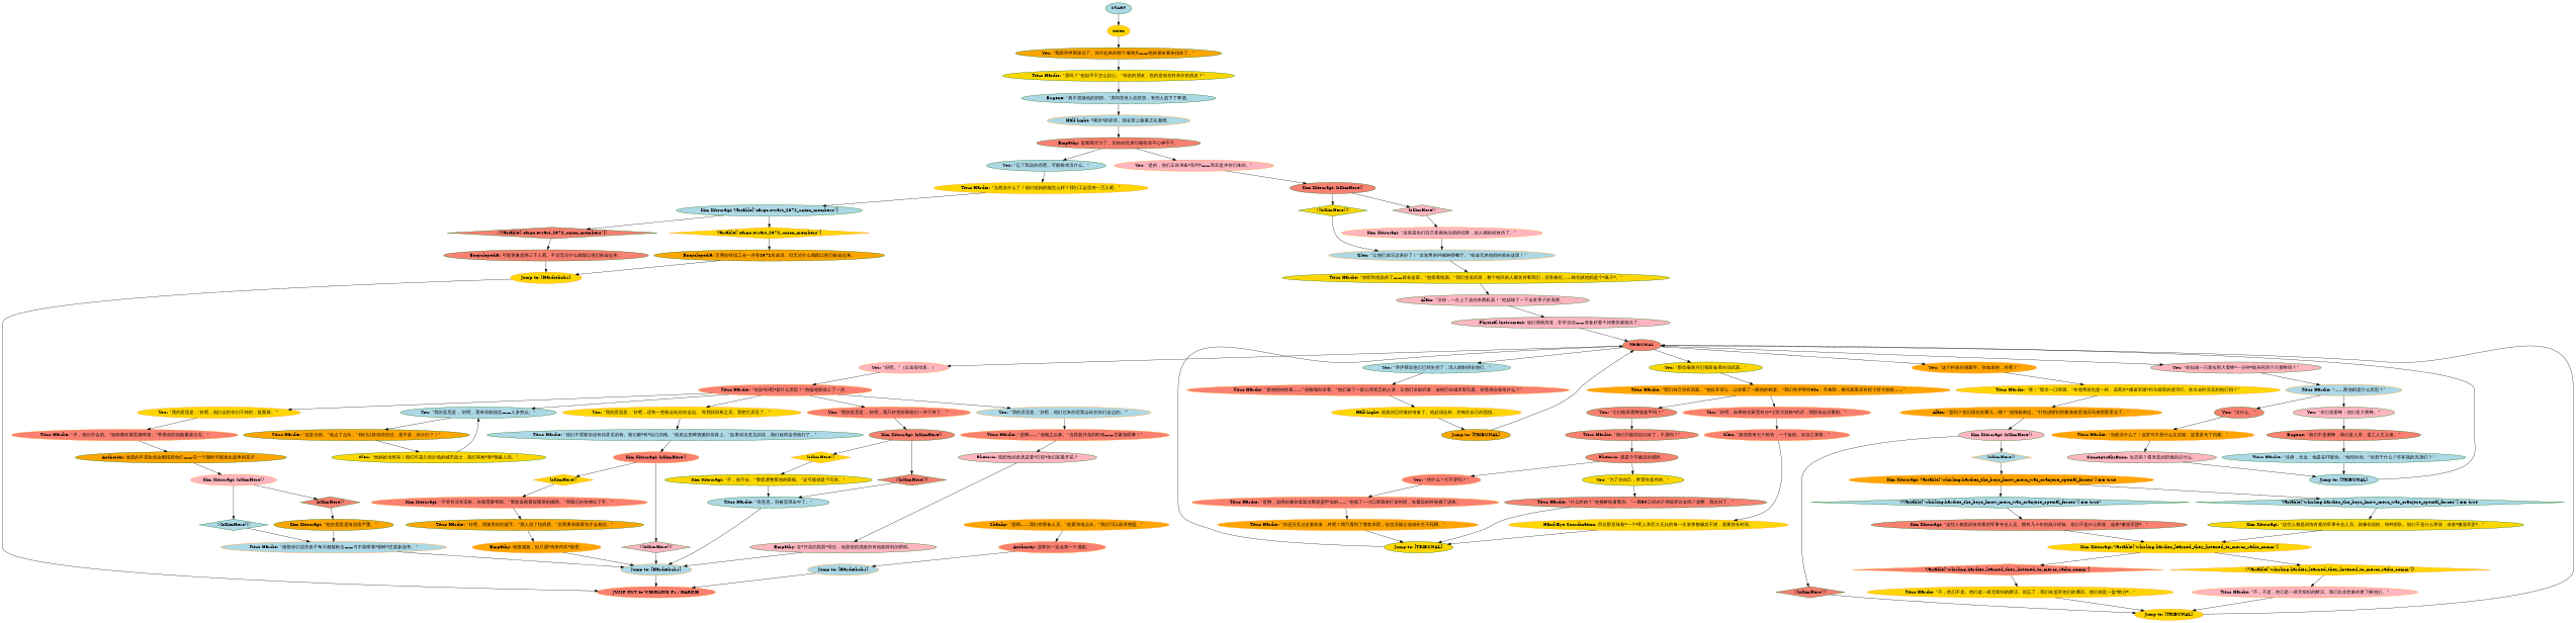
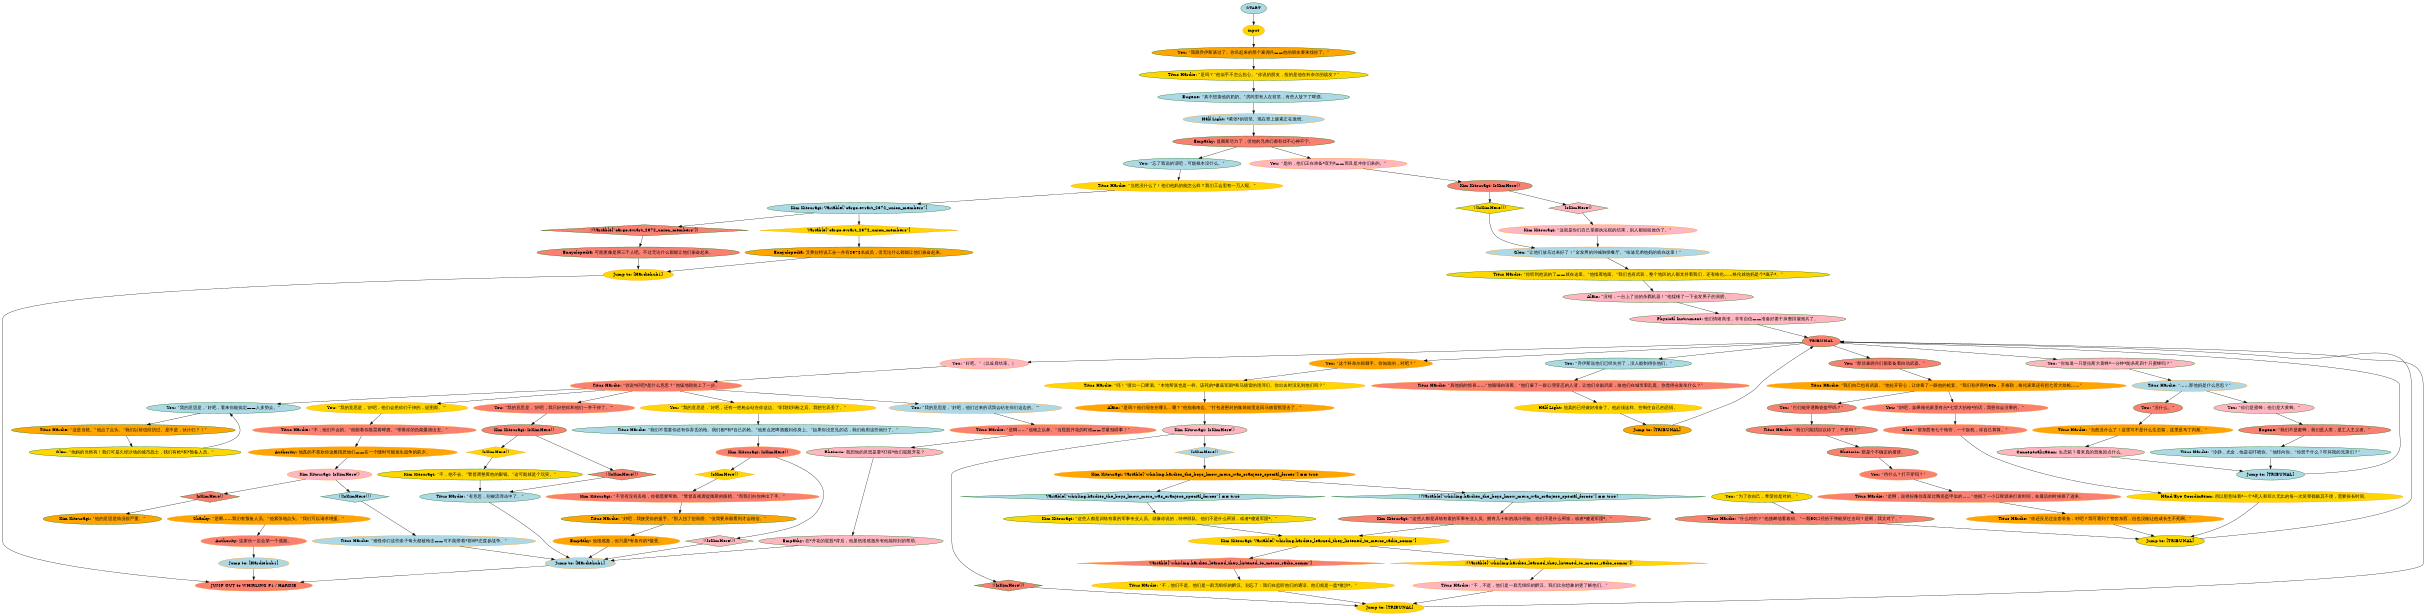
  digraph {
    node [color=darkgreen fillcolor=salmon style=filled]
    n1 [fillcolor=lightblue label=START]
-   n2 [color=darkorange fillcolor=gold label=union]
+   n2 [color=darkorange fillcolor=gold label=input]
    n3 [fillcolor=orange label="You: “我跟乔伊斯谈过了。你吊起来的那个雇佣兵——他的朋友要来找你了。”"]
    n4 [fillcolor=gold label="Titus Hardie: “是吗？”他似乎不怎么担心。“你说的朋友，指的是他在科奈尔的战友？”"]
    n5 [color=darkorange fillcolor=gold label="You: “我的意思是，‘好吧，还有一把枪会站在你这边。’等我找到枪之后。我把它弄丢了。”"]
    n6 [fillcolor=lightblue label="Titus Hardie: “我们不需要你还有你弄丢的枪。我们都*有*自己的枪。”他差点把啤酒溅到你身上。“如果你没意见的话，我们就用这些就行了。”"]
    n7 [color=darkorange label="Kim Kitsuragi: IsKimHere()"]
    n8 [fillcolor=lightpink label="Kim Kitsuragi: IsKimHere()"]
    n9 [color=darkorange fillcolor=lightblue label="IsKimHere()" shape=diamond]
    n10 [label="!(IsKimHere())" shape=diamond]
    n11 [color=darkorange fillcolor=orange label="Kim Kitsuragi: Variable[\"whirling.hardies_the_boys_know_merc_was_oranjese_special_forces\"] == true"]
    n12 [color=darkorange fillcolor=gold label="Jump to: [TRIBUNAL]"]
    n13 [fillcolor=lightblue label="Variable[\"whirling.hardies_the_boys_know_merc_was_oranjese_special_forces\"] == true" shape=diamond]
    n14 [fillcolor=lightblue label="!(Variable[\"whirling.hardies_the_boys_know_merc_was_oranjese_special_forces\"] == true)" shape=diamond]
    n15 [label=TRIBUNAL]
    n16 [label="Kim Kitsuragi: “这些人都是训练有素的军事专业人员。拥有几十年的战斗经验。他们不是什么帮派，或者*傻逼军团*。”"]
    n17 [color=darkorange fillcolor=gold label="Kim Kitsuragi: Variable[\"whirling.hardies_learned_they_listened_to_mercs_radio_comm\"]"]
    n18 [color=darkorange label="Variable[\"whirling.hardies_learned_they_listened_to_mercs_radio_comm\"]" shape=diamond]
    n19 [color=darkorange fillcolor=gold label="!(Variable[\"whirling.hardies_learned_they_listened_to_mercs_radio_comm\"])" shape=diamond]
    n20 [color=darkorange fillcolor=lightpink label="You: “是的，他们正在准备*宣判*——而且是冲你们来的。”"]
    n21 [label="Kim Kitsuragi: IsKimHere()"]
    n22 [fillcolor=lightpink label="IsKimHere()" shape=diamond]
    n23 [fillcolor=gold label="!(IsKimHere())" shape=diamond]
    n24 [fillcolor=lightpink label="You: “你们是蜜蜂；他们是大黄蜂。”"]
    n25 [label="Eugene: “我们不是蜜蜂，我们是人类，是工人主义者。”"]
    n26 [fillcolor=lightblue label="Titus Hardie: “冷静，尤金，他是在吓唬你。”他转向你。“你想干什么？吓坏我的兄弟们？”"]
    n27 [fillcolor=lightblue label="Jump to: [TRIBUNAL]"]
    n28 [color=darkorange fillcolor=lightpink label="You: “好吧。”（以耸肩结束。）"]
    n29 [fillcolor=lightblue label="You: “乔伊斯说他们已经失控了，没人能制得住他们。”"]
-   n30 [fillcolor=gold label="You: “那些雇佣兵们都装备着自动武器。”"]
+   n30 [label="You: “那些雇佣兵们都装备着自动武器。”"]
    n31 [fillcolor=lightpink label="You: “你知道一只塞拉斯大黄蜂*一分钟*能杀死四十只蜜蜂吗？”"]
    n32 [color=darkorange fillcolor=orange label="You: “这个科奈尔很棘手。你知道的，对吧？”"]
    n33 [fillcolor=lightpink label="Conceptualization: 生态箱？看来真的想挽回点什么。"]
    n34 [fillcolor=lightpink label="Empathy: 在*开花的屁股*背后，他显然很感激所有他能得到的帮助。"]
    n35 [color=darkorange fillcolor=lightblue label="Jump to: [Hardiehub1]"]
    n36 [color=darkorange label="JUMP OUT to WHIRLING F1 / HARDIE" shape=ellipse]
    n37 [fillcolor=lightblue label="Eugene: “真不想揍他的奶奶。”房间里有人在窃笑，有些人放下了啤酒。"]
    n38 [color=darkorange label="Titus Hardie: “你说*好吧*是什么意思？”他猛地朝前上了一步。"]
    n39 [fillcolor=lightblue label="You: “我的意思是，‘好吧，看来你能搞定——人多势众。”"]
    n40 [color=darkorange fillcolor=gold label="You: “我的意思是，‘好吧，他们会把你们干掉的，提图斯。’”"]
    n41 [color=darkorange fillcolor=lightblue label="You: “我的意思是，‘好吧，他们过来的话我会站在你们这边的。’”"]
    n42 [color=darkorange label="You: “我的意思是，‘好吧，我只好把你和他们一并干掉了。’”"]
    n43 [label="You: “它们能穿透陶瓷盔甲吗？”"]
    n44 [label="Titus Hardie: “我们只能拭目以待了，不是吗？”"]
    n45 [label="Rhetoric: 那是个不确定的措辞。"]
    n46 [color=darkorange label="Titus Hardie: “真他妈的惊喜……”他喃喃自语着。“他们雇了一群心理变态的人渣，让他们全副武装，放他们在城市里乱逛。你觉得会发生什么？”"]
    n47 [color=darkorange fillcolor=gold label="Half Light: 他真的已经做好准备了。他必须这样。控制住自己的恐惧。"]
    n48 [color=darkorange label="You: “好吧，如果格伦家里有台*七管大抬枪*的话，我想你会没事的。”"]
    n49 [color=darkorange label="Glen: “那东西有七个枪管，一个扳机，你自己算算。”"]
    n50 [color=darkorange fillcolor=gold label="Hand/Eye Coordination: 所以那意味着*一个*死人和巨久无比的每一次装弹都极其不便，需要很长时间。"]
    n51 [color=darkorange fillcolor=lightblue label="Half Light: *紧张*的窃笑。现在肾上腺素正在激增。"]
    n52 [label="Empathy: 提图斯尽力了，但他的兄弟们都有些不心神不宁。"]
    n53 [fillcolor=lightblue label="You: “忘了我说的话吧，可能根本没什么。”"]
    n54 [color=darkorange fillcolor=gold label="Titus Hardie: “当然没什么了！他们他妈的能怎么样？我们工会里有一万人呢。“"]
    n55 [fillcolor=lightblue label="Kim Kitsuragi: Variable[\"cargo.evrart_2372_union_members\"]"]
    n56 [color=darkorange fillcolor=gold label="Variable[\"cargo.evrart_2372_union_members\"]" shape=diamond]
    n57 [label="!(Variable[\"cargo.evrart_2372_union_members\"])" shape=diamond]
    n58 [color=darkorange fillcolor=lightblue label="Titus Hardie: “难怪你们这些条子每天都被枪击——可不能带着*那种*态度参战争。”"]
    n59 [label="Kim Kitsuragi: IsKimHere()"]
    n60 [color=darkorange fillcolor=gold label="IsKimHere()" shape=diamond]
    n61 [label="!(IsKimHere())" shape=diamond]
    n62 [fillcolor=gold label="Kim Kitsuragi: “不，他不会。”警督调整着他的眼镜。“这可能就是个玩笑。”"]
    n63 [fillcolor=lightblue label="Titus Hardie: “有意思，别被流弹击中了。”"]
    n64 [fillcolor=orange label="Kim Kitsuragi: “他的意思是情况很严重。”"]
    n65 [color=darkorange fillcolor=lightpink label="Kim Kitsuragi: “这就是你们自己掌握执法权的结果，别人都纷纷效仿了。”"]
    n66 [color=darkorange fillcolor=lightblue label="Glen: “让他们放马过来好了！”金发男的叫喊响彻餐厅。“哈迪兄弟他妈的就在这里！”"]
    n67 [fillcolor=gold label="Titus Hardie: “你听到他说的了——就在这里。”他指着地面。“我们也有武装，整个地区的人都支持着我们，还有格伦……格伦就他妈是个*疯子*。”"]
    n68 [fillcolor=orange label="Encyclopedia: 艾弗拉特说工会一共有2372名成员，但无论什么都能让他们振奋起来。"]
    n69 [color=darkorange fillcolor=gold label="Jump to: [Hardiehub1]"]
    n70 [fillcolor=gold label="Jump to: [TRIBUNAL]"]
    n71 [color=darkorange fillcolor=gold label="Titus Hardie: “不，他们不是。他们是一群无组织的醉汉。别忘了：我们在监听他们的通话。他们就是一盘*散沙*。”"]
    n72 [color=darkorange fillcolor=lightpink label="Titus Hardie: “不，不是，他们是一群无组织的醉汉。我们比你想象的更了解他们。”"]
    n73 [fillcolor=lightpink label="Alain: “没错，一台上了油的杀戮机器！”他猛锤了一下金发男子的肩膀。"]
    n74 [fillcolor=lightpink label="Physical Instrument: 他们情绪高涨，非常自信——准备好要干掉整排雇佣兵了。"]
    n75 [fillcolor=orange label="Titus Hardie: “这是当然。”他点了点头。“我们以前也经历过。是不是，伙计们？！”"]
    n76 [fillcolor=gold label="Glen: “他妈的当然有！我们可是久经沙场的城市战士，我们有枪*和*预备人员。”"]
    n77 [color=darkorange label="Titus Hardie: “不，他们不会的。”他朝着你摇晃着啤酒。“带着你的负能量滚出去。”"]
-   n78 [fillcolor=orange label="Authority: 他真的不喜欢你这般招惹他们——在一个随时可能发生战争的前夕。"]
+   n78 [color=darkorange fillcolor=orange label="Authority: 他真的不喜欢你这般招惹他们——在一个随时可能发生战争的前夕。"]
    n79 [color=darkorange label="Titus Hardie: “是啊……”他嗤之以鼻。“当屁股开花的时候——尽量别碍事！”"]
    n80 [fillcolor=lightpink label="Rhetoric: 我想他的意思是要*打得*他们屁股开花？"]
    n81 [color=darkorange label="Titus Hardie: “是啊，说得好像你直面过陶瓷盔甲似的……”他抿了一小口啤酒来打发时间，在最后的时候插了进来。"]
    n82 [color=darkorange fillcolor=orange label="Titus Hardie: “你还没见过全套装备，对吧？我可看到了整套东西，但也没能让他成长生不死啊。”"]
    n83 [color=darkorange fillcolor=orange label="Titus Hardie: “我们自己也有武器。”他拉开背心，让你看了一眼他的枪套。“我们有伊斯特50s，齐格勒，格伦家里还有把七管大抬枪……”"]
    n84 [color=darkorange fillcolor=orange label="Titus Hardie: “当然没什么了！这里可不是什么生态箱，这里是马丁内斯。”"]
    n85 [color=darkorange fillcolor=gold label="IsKimHere()" shape=diamond]
    n86 [fillcolor=lightpink label="!(IsKimHere())" shape=diamond]
    n87 [color=darkorange label="You: “待什么？打不穿吗？”"]
    n88 [label="Encyclopedia: 可能更像是两三千人吧。不过无论什么都能让他们振奋起来。"]
    n89 [color=darkorange label="Kim Kitsuragi: “不管有没有丢枪，你都需要帮助。”警督直视着提图斯的眼睛。“而我们向你伸出了手。”"]
    n90 [fillcolor=orange label="Titus Hardie: “好吧，我接受你的援手。”那人扭了扭肩膀。“但我要亲眼看到才会相信。”"]
    n91 [color=darkorange fillcolor=lightpink label="Kim Kitsuragi: IsKimHere()"]
    n92 [label="IsKimHere()" shape=diamond]
    n93 [fillcolor=lightblue label="!(IsKimHere())" shape=diamond]
    n94 [fillcolor=orange label="Jump to: [TRIBUNAL]"]
    n95 [fillcolor=gold label="You: “为了你自己，希望你是对的。”"]
    n96 [label="You: “没什么。”"]
    n97 [fillcolor=gold label="Kim Kitsuragi: “这些人都是训练有素的军事专业人员。就像你说的，特种部队。他们不是什么帮派，或者*傻逼军团*。”"]
    n98 [color=darkorange fillcolor=lightblue label="Jump to: [Hardiehub1]"]
    n99 [color=darkorange fillcolor=lightblue label="Titus Hardie: “……那他妈是什么意思？”"]
    n100 [label="Titus Hardie: “什么对的？”他挑衅地看着你。“一颗50口径的子弹能穿过去吗？是啊，我太对了。”"]
    n101 [color=darkorange fillcolor=orange label="Shanky: “是啊……我们有预备人员。”他紧张地点头。“我们可以请求增援。”"]
    n102 [color=darkorange label="Authority: 这家伙一定会第一个逃跑。"]
    n103 [color=darkorange fillcolor=orange label="Empathy: 他很感激，但只愿*有条件的*接受。"]
    n104 [color=darkorange fillcolor=gold label="Titus Hardie: “呸！”喷出一口啤酒。“本地帮派也是一样。该死的*傻逼军团*和马德雷的渣滓们。你出去时没见到他们吗？”"]
    n105 [color=darkorange fillcolor=orange label="Alain: “是吗？他们现在在哪儿，嗯？”他指着南边。“打包进密封的集装箱里送回马德雷那里去了。”"]
    n1 -> n2
    n2 -> n3
    n3 -> n4
    n4 -> n37
    n5 -> n6
    n6 -> n7
    n7 -> n85
    n7 -> n86
    n8 -> n9
    n8 -> n10
    n9 -> n11
    n10 -> n12
    n11 -> n13
    n11 -> n14
    n12 -> n15
    n13 -> n97
    n14 -> n16
    n15 -> n28
    n15 -> n29
    n15 -> n30
    n15 -> n31
    n15 -> n32
    n16 -> n17
    n17 -> n18
    n17 -> n19
    n18 -> n71
    n19 -> n72
    n20 -> n21
    n21 -> n22
    n21 -> n23
    n22 -> n65
    n23 -> n66
    n24 -> n25
    n25 -> n26
    n26 -> n27
    n27 -> n15
    n28 -> n38
    n29 -> n46
    n30 -> n83
    n31 -> n99
    n32 -> n104
    n33 -> n27
    n34 -> n35
    n35 -> n36
    n37 -> n51
    n38 -> n5
    n38 -> n39
    n38 -> n40
    n38 -> n41
    n38 -> n42
    n39 -> n75
    n40 -> n77
    n41 -> n79
    n42 -> n59
    n43 -> n44
    n44 -> n45
    n45 -> n87
-   n45 -> n95
    n46 -> n47
    n47 -> n94
    n48 -> n49
    n49 -> n50
    n50 -> n70
    n51 -> n52
    n52 -> n20
    n52 -> n53
    n53 -> n54
    n54 -> n55
    n55 -> n56
    n55 -> n57
    n56 -> n68
    n57 -> n88
    n58 -> n35
    n59 -> n60
    n59 -> n61
    n60 -> n62
    n61 -> n63
    n62 -> n63
    n63 -> n35
-   n64 -> n58
    n65 -> n66
    n66 -> n67
    n67 -> n73
    n68 -> n69
    n69 -> n36
    n70 -> n15
    n71 -> n12
    n72 -> n12
    n73 -> n74
    n74 -> n15
    n75 -> n76
    n76 -> n39
    n77 -> n78
    n78 -> n91
    n79 -> n80
    n80 -> n34
    n81 -> n82
    n82 -> n70
    n83 -> n43
    n83 -> n48
    n84 -> n33
    n85 -> n89
    n86 -> n35
    n87 -> n81
    n88 -> n69
    n89 -> n90
    n90 -> n103
    n91 -> n92
    n91 -> n93
    n92 -> n64
    n93 -> n58
    n94 -> n15
    n95 -> n100
    n96 -> n84
    n97 -> n17
    n98 -> n36
    n99 -> n24
    n99 -> n96
    n100 -> n70
    n101 -> n102
    n102 -> n98
    n103 -> n35
    n104 -> n105
    n105 -> n8
  }
